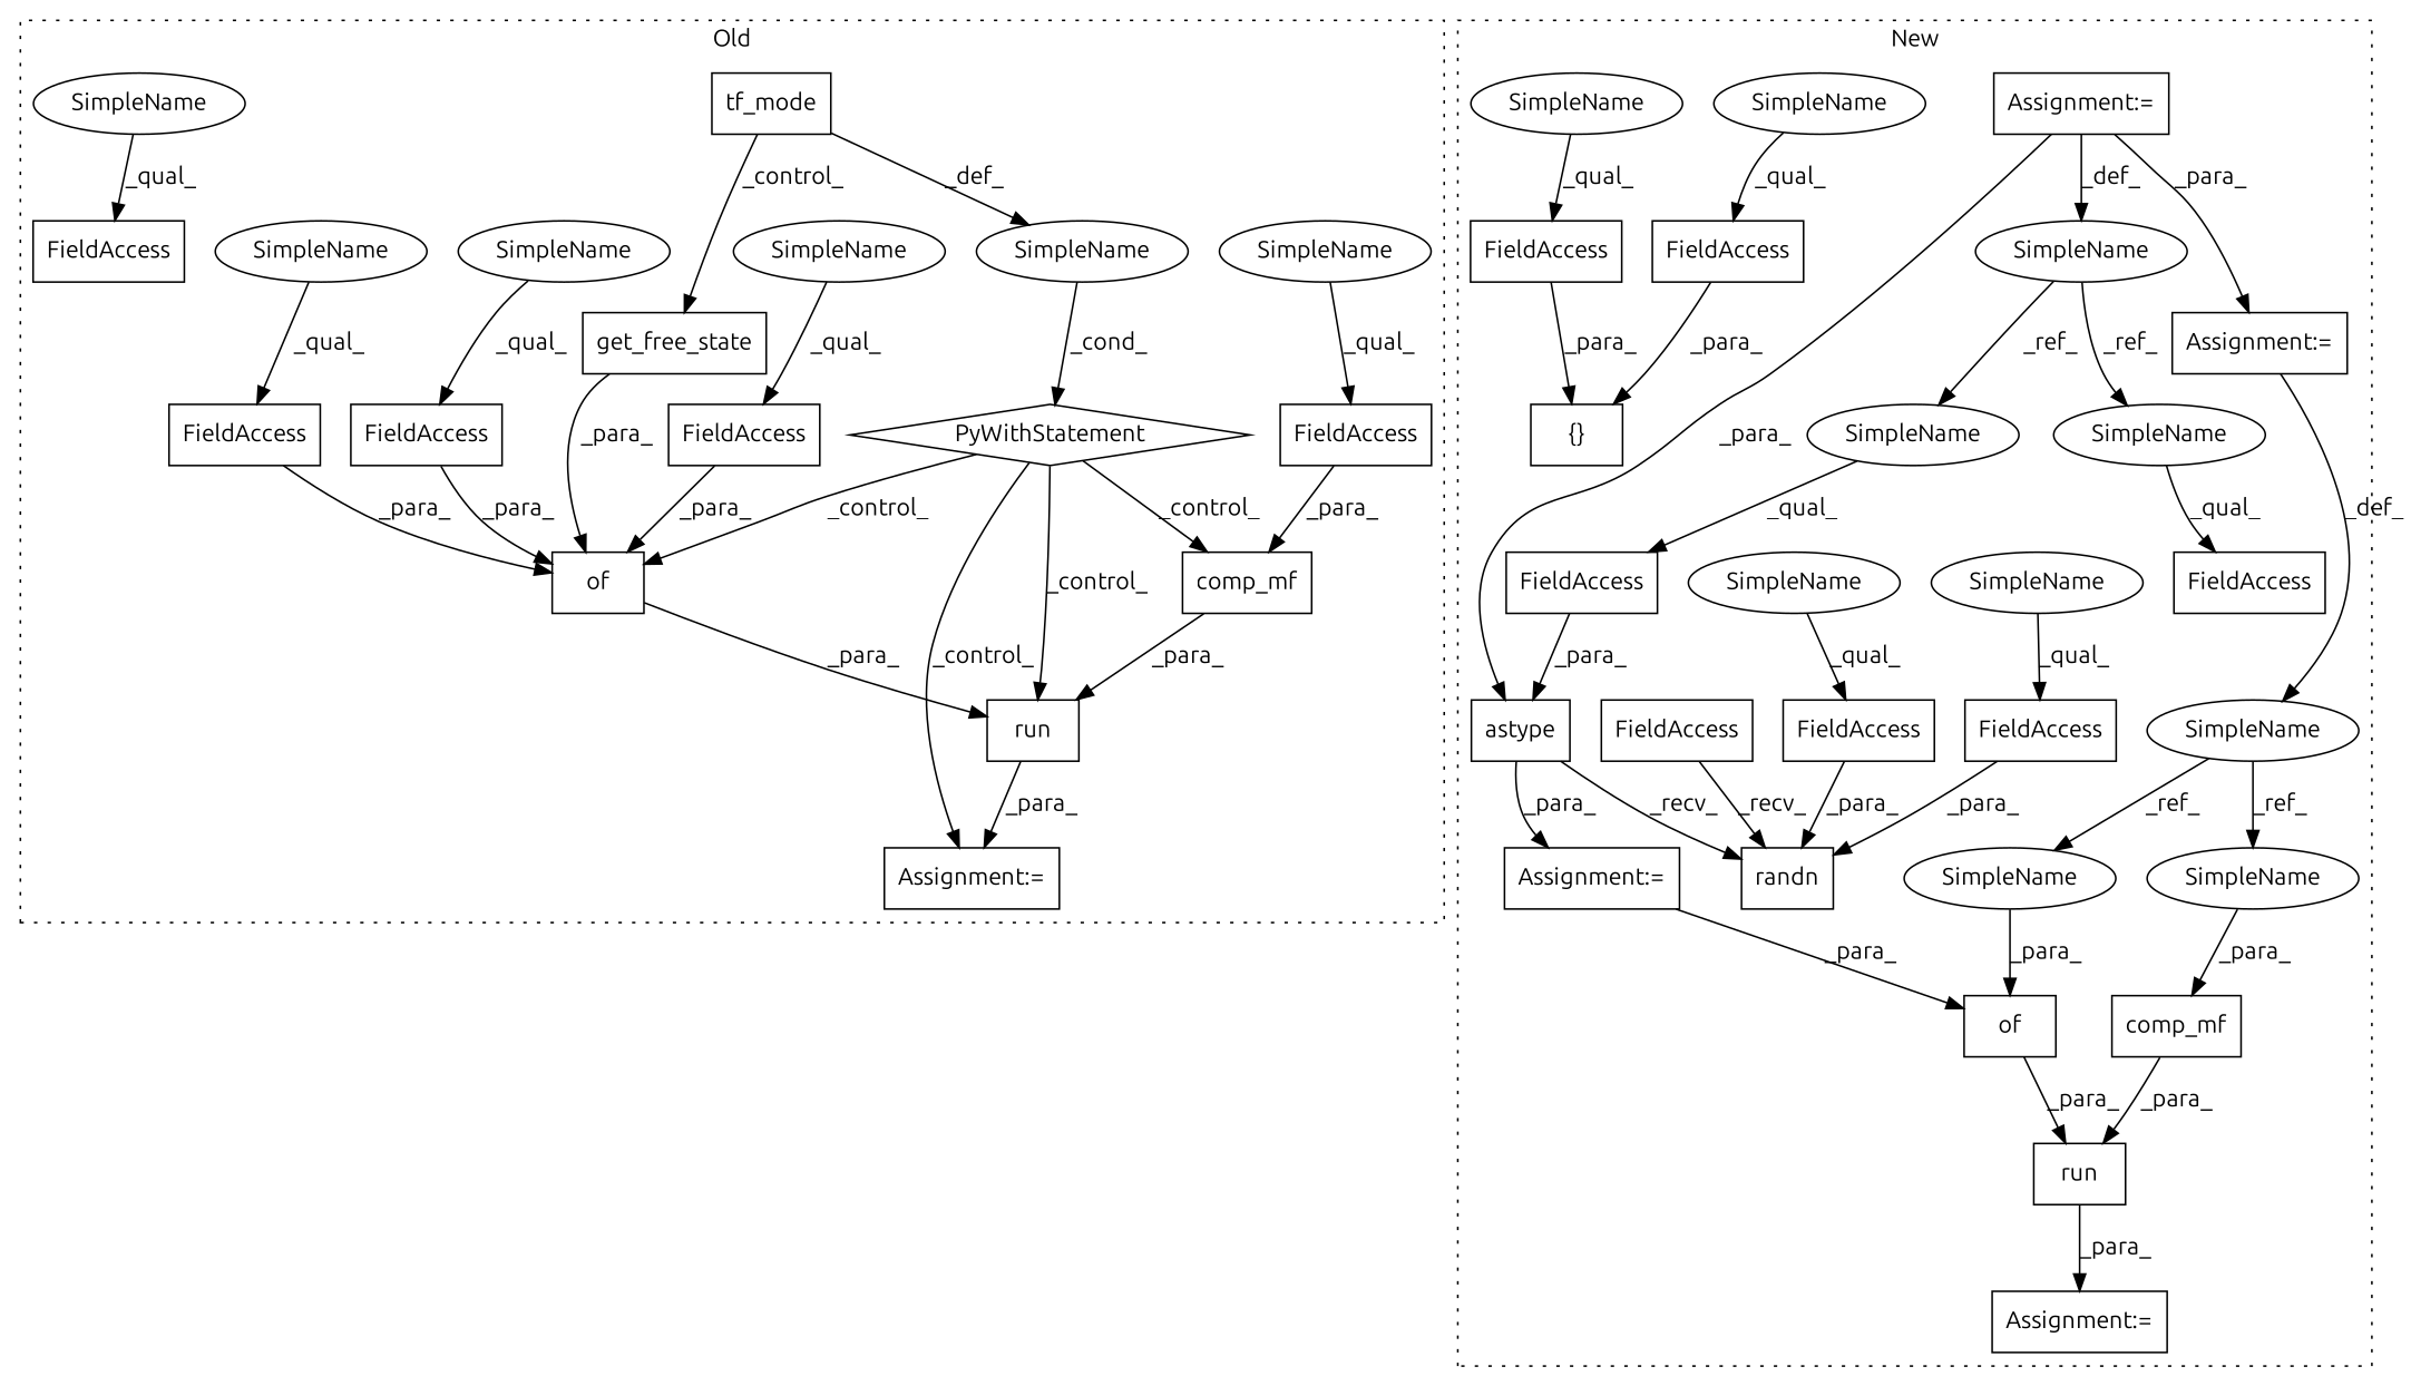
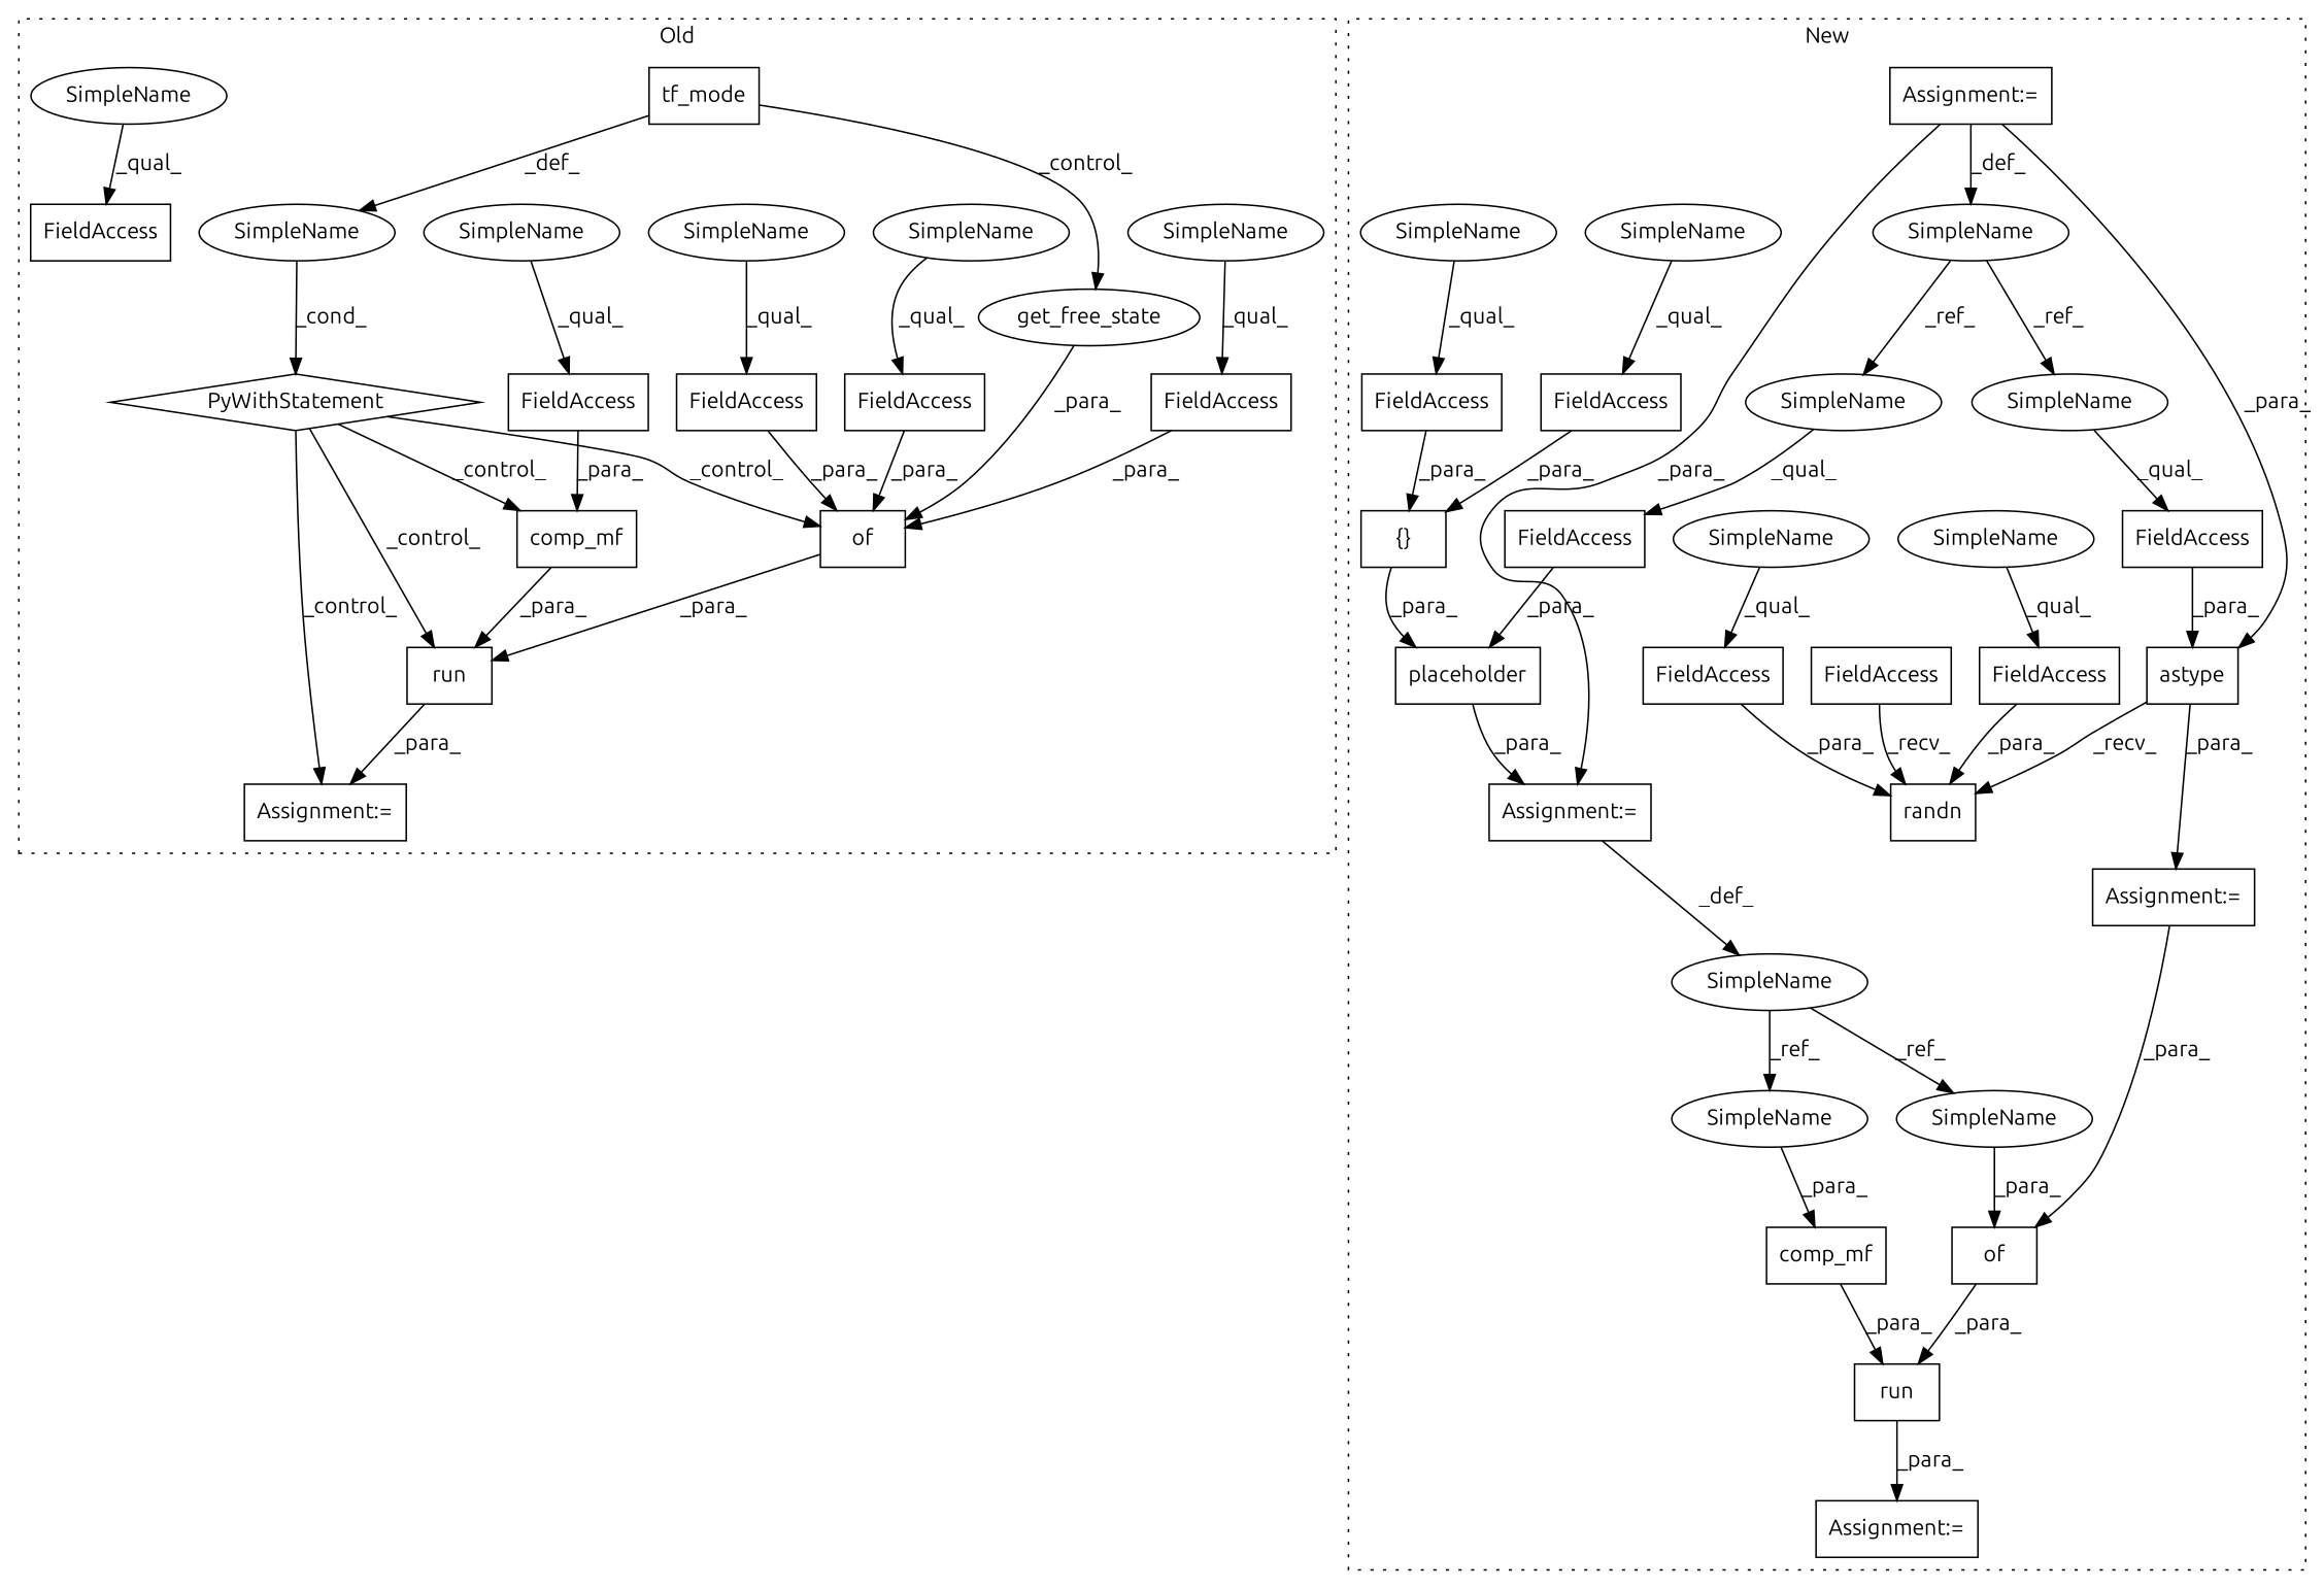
  digraph {
    fontname=Ubuntu
    node [a=42 fontname=Ubuntu l=4 s=4318 shape=box]
    edge [fontname=Ubuntu]
    n1 [a=32 l="3,1" label=of s="4283,4336"]
    n2 [label=SimpleName shape=ellipse l="" s=""]
    n3 [a=104 l="10,2" label=PyWithStatement s="4213,4240" shape=diamond]
    n4 [a=22 l=6 label=FieldAccess]
    n5 [a=22 l=11 label=FieldAccess s=4325]
    n6 [a=22 l=6 label=FieldAccess s=4286]
-   n7 [a=32 l=16 label=get_free_state s=4301]
+   n7 [a=32 l=16 label=get_free_state s=4301 shape=ellipse]
    n8 [a=22 l=6 label=FieldAccess s=4271]
    n9 [a=22 l=20 label=FieldAccess s=4182]
    n10 [a=32 l=9 label=tf_mode s=4231]
    n11 [a=32 l="4,1" label=run s="4259,4337"]
    n12 [a=7 l=1 label="Assignment:=" s=4253]
    n13 [a=32 l="8,1" label=comp_mf s="4263,4277"]
    n14 [label=SimpleName s=4182 shape=ellipse]
    n15 [label=SimpleName s=4325 shape=ellipse]
    n16 [label=SimpleName s=4286 shape=ellipse]
    n17 [label=SimpleName shape=ellipse]
    n18 [label=SimpleName s=4271 shape=ellipse]
+   n19 [a=32 l="12,1" label=placeholder s="5285,5347"]
    n20 [a=7 l=1 label="Assignment:=" s=5273]
    n21 [a=22 l=17 label=FieldAccess s=5297]
    n22 [a=32 l="3,1" label=of s="5530,5541"]
    n23 [a=32 l="6,1" label=randn s="5376,5403"]
    n24 [a=4 l="1,1" label="{}" s="5324,5346"]
    n25 [a=7 l=1 label="Assignment:=" s=5362]
    n26 [a=22 l=6 label=FieldAccess s=5382]
    n27 [a=22 l=6 label=FieldAccess s=5325]
    n28 [a=32 l="4,1" label=run s="5511,5542"]
    n29 [l=8 label=SimpleName s=5070 shape=ellipse]
    n30 [a=22 l=17 label=FieldAccess s=5412]
    n31 [a=22 l=14 label=FieldAccess s=5389]
    n32 [a=22 l=14 label=FieldAccess s=5332]
    n33 [a=22 l=12 label=FieldAccess s=5363]
    n34 [a=7 l=1 label="Assignment:=" s=5505]
    n35 [a=32 l="7,1" label=astype s="5405,5429"]
    n36 [a=7 l=8 label="Assignment:=" s=5070]
    n37 [l=1 label=SimpleName s=5272 shape=ellipse]
    n38 [a=32 l="8,1" label=comp_mf s="5515,5524"]
    n39 [l=8 label=SimpleName s=5297 shape=ellipse]
    n40 [l=8 label=SimpleName s=5412 shape=ellipse]
    n41 [l=1 label=SimpleName s=5523 shape=ellipse]
    n42 [l=1 label=SimpleName s=5533 shape=ellipse]
    n43 [label=SimpleName s=5325 shape=ellipse]
    n44 [label=SimpleName s=5332 shape=ellipse]
    n45 [label=SimpleName s=5389 shape=ellipse]
    n46 [label=SimpleName s=5382 shape=ellipse]
    subgraph cluster_1 {
      label=Old
      style=dotted
      n1
      n2
      n3
      n4
      n5
      n6
      n7
      n8
      n9
      n10
      n11
      n12
      n13
      n14
      n15
      n16
      n17
      n18
    }
    subgraph cluster_2 {
      label=New
      style=dotted
+     n19
      n20
      n21
      n22
      n23
      n24
      n25
      n26
      n27
      n28
      n29
      n30
      n31
      n32
      n33
      n34
      n35
      n36
      n37
      n38
      n39
      n40
      n41
      n42
      n43
      n44
      n45
      n46
    }
    n1 -> n11 [label=_para_]
    n2 -> n3 [label=_cond_]
    n3 -> n1 [label=_control_]
    n3 -> n11 [label=_control_]
    n3 -> n12 [label=_control_]
    n3 -> n13 [label=_control_]
    n4 -> n1 [label=_para_]
    n5 -> n1 [label=_para_]
    n6 -> n1 [label=_para_]
    n7 -> n1 [label=_para_]
    n8 -> n13 [label=_para_]
    n10 -> n2 [label=_def_]
    n10 -> n7 [label=_control_]
    n11 -> n12 [label=_para_]
    n13 -> n11 [label=_para_]
    n14 -> n9 [label=_qual_]
    n15 -> n5 [label=_qual_]
    n16 -> n6 [label=_qual_]
    n17 -> n4 [label=_qual_]
    n18 -> n8 [label=_qual_]
+   n19 -> n20 [label=_para_]
    n20 -> n37 [label=_def_]
+   n21 -> n19 [label=_para_]
    n22 -> n28 [label=_para_]
+   n24 -> n19 [label=_para_]
    n25 -> n22 [label=_para_]
    n26 -> n23 [label=_para_]
    n27 -> n24 [label=_para_]
    n28 -> n34 [label=_para_]
    n29 -> n39 [label=_ref_]
    n29 -> n40 [label=_ref_]
    n30 -> n35 [label=_para_]
    n31 -> n23 [label=_para_]
    n32 -> n24 [label=_para_]
    n33 -> n23 [label=_recv_]
    n35 -> n23 [label=_recv_]
    n35 -> n25 [label=_para_]
    n36 -> n20 [label=_para_]
    n36 -> n29 [label=_def_]
    n36 -> n35 [label=_para_]
    n37 -> n41 [label=_ref_]
    n37 -> n42 [label=_ref_]
    n38 -> n28 [label=_para_]
    n39 -> n21 [label=_qual_]
    n40 -> n30 [label=_qual_]
    n41 -> n38 [label=_para_]
    n42 -> n22 [label=_para_]
    n43 -> n27 [label=_qual_]
    n44 -> n32 [label=_qual_]
    n45 -> n31 [label=_qual_]
    n46 -> n26 [label=_qual_]
  }
